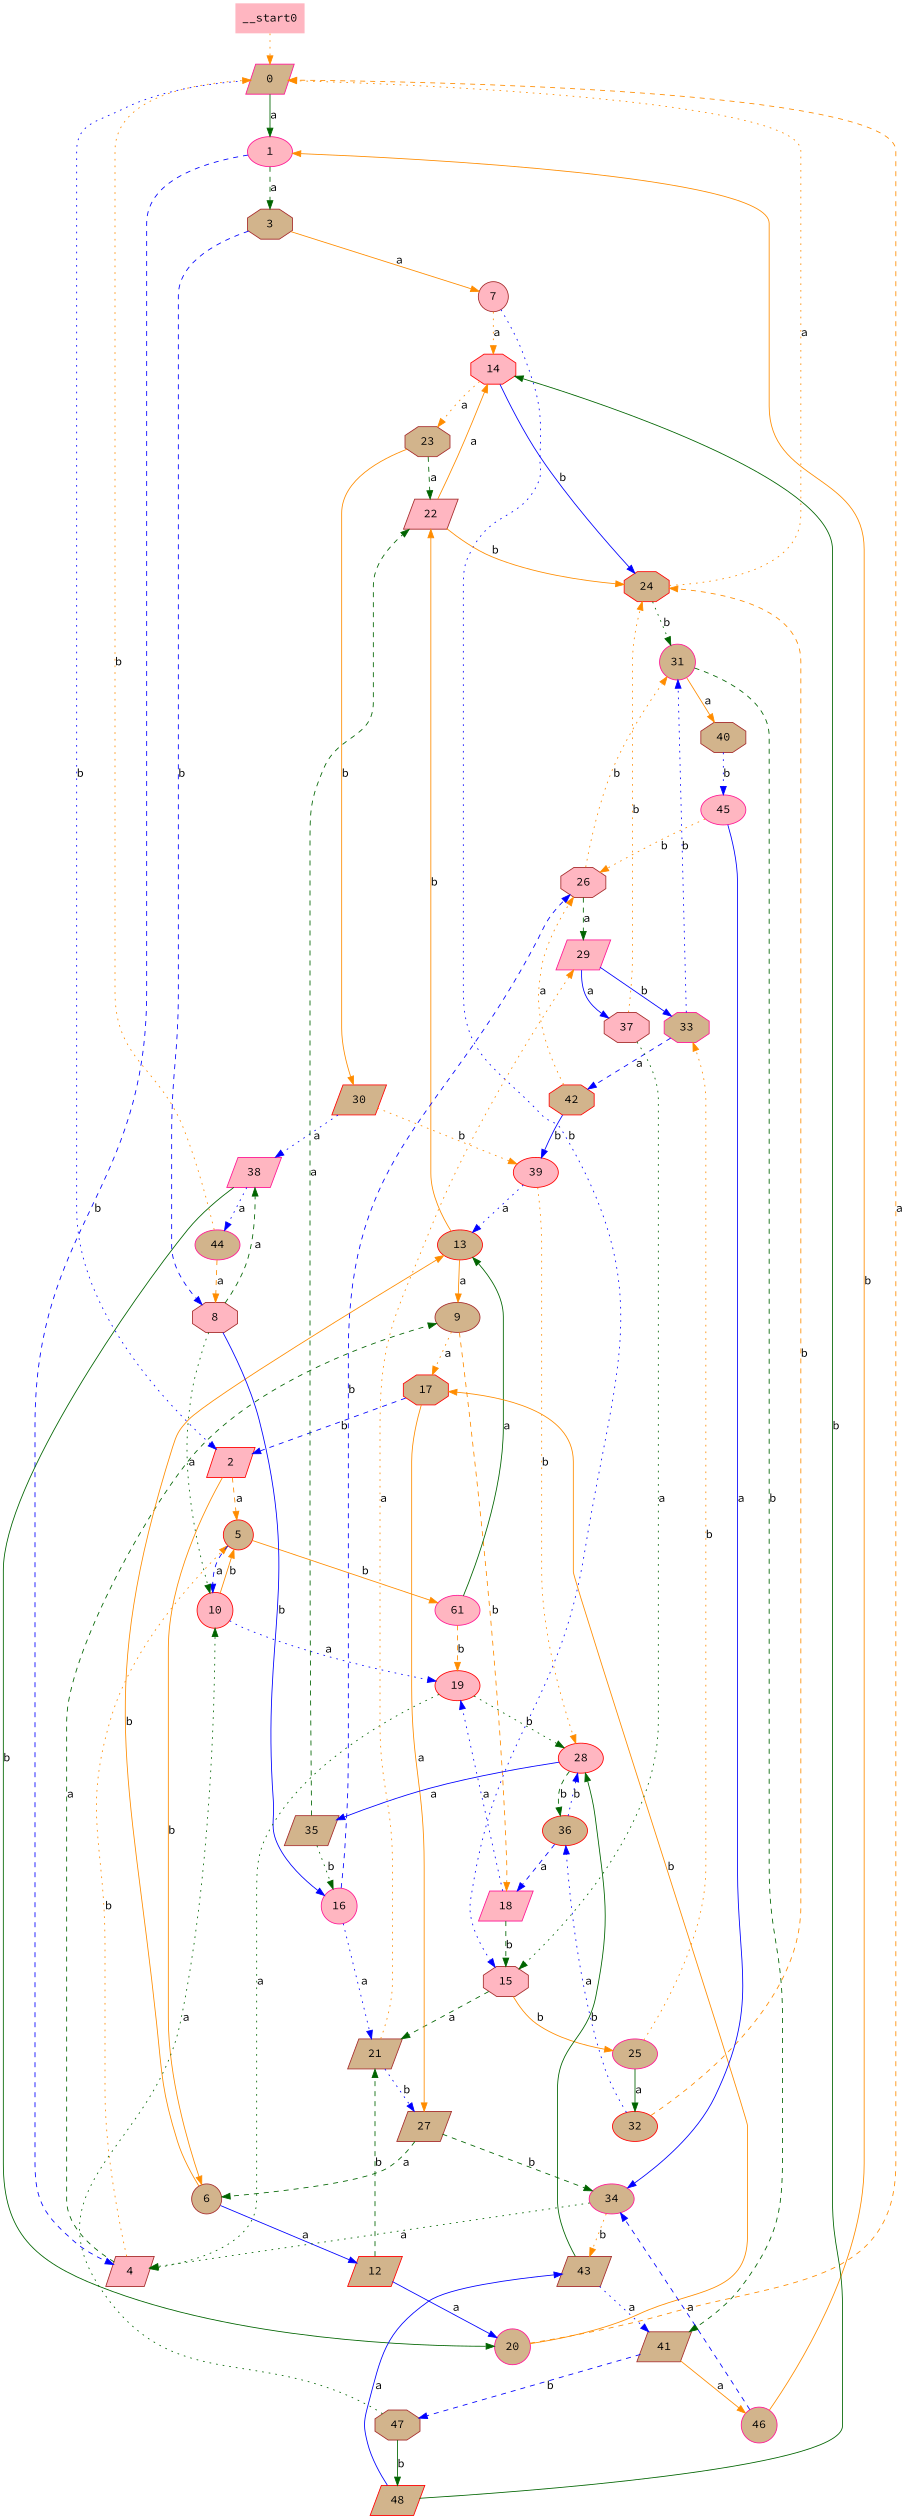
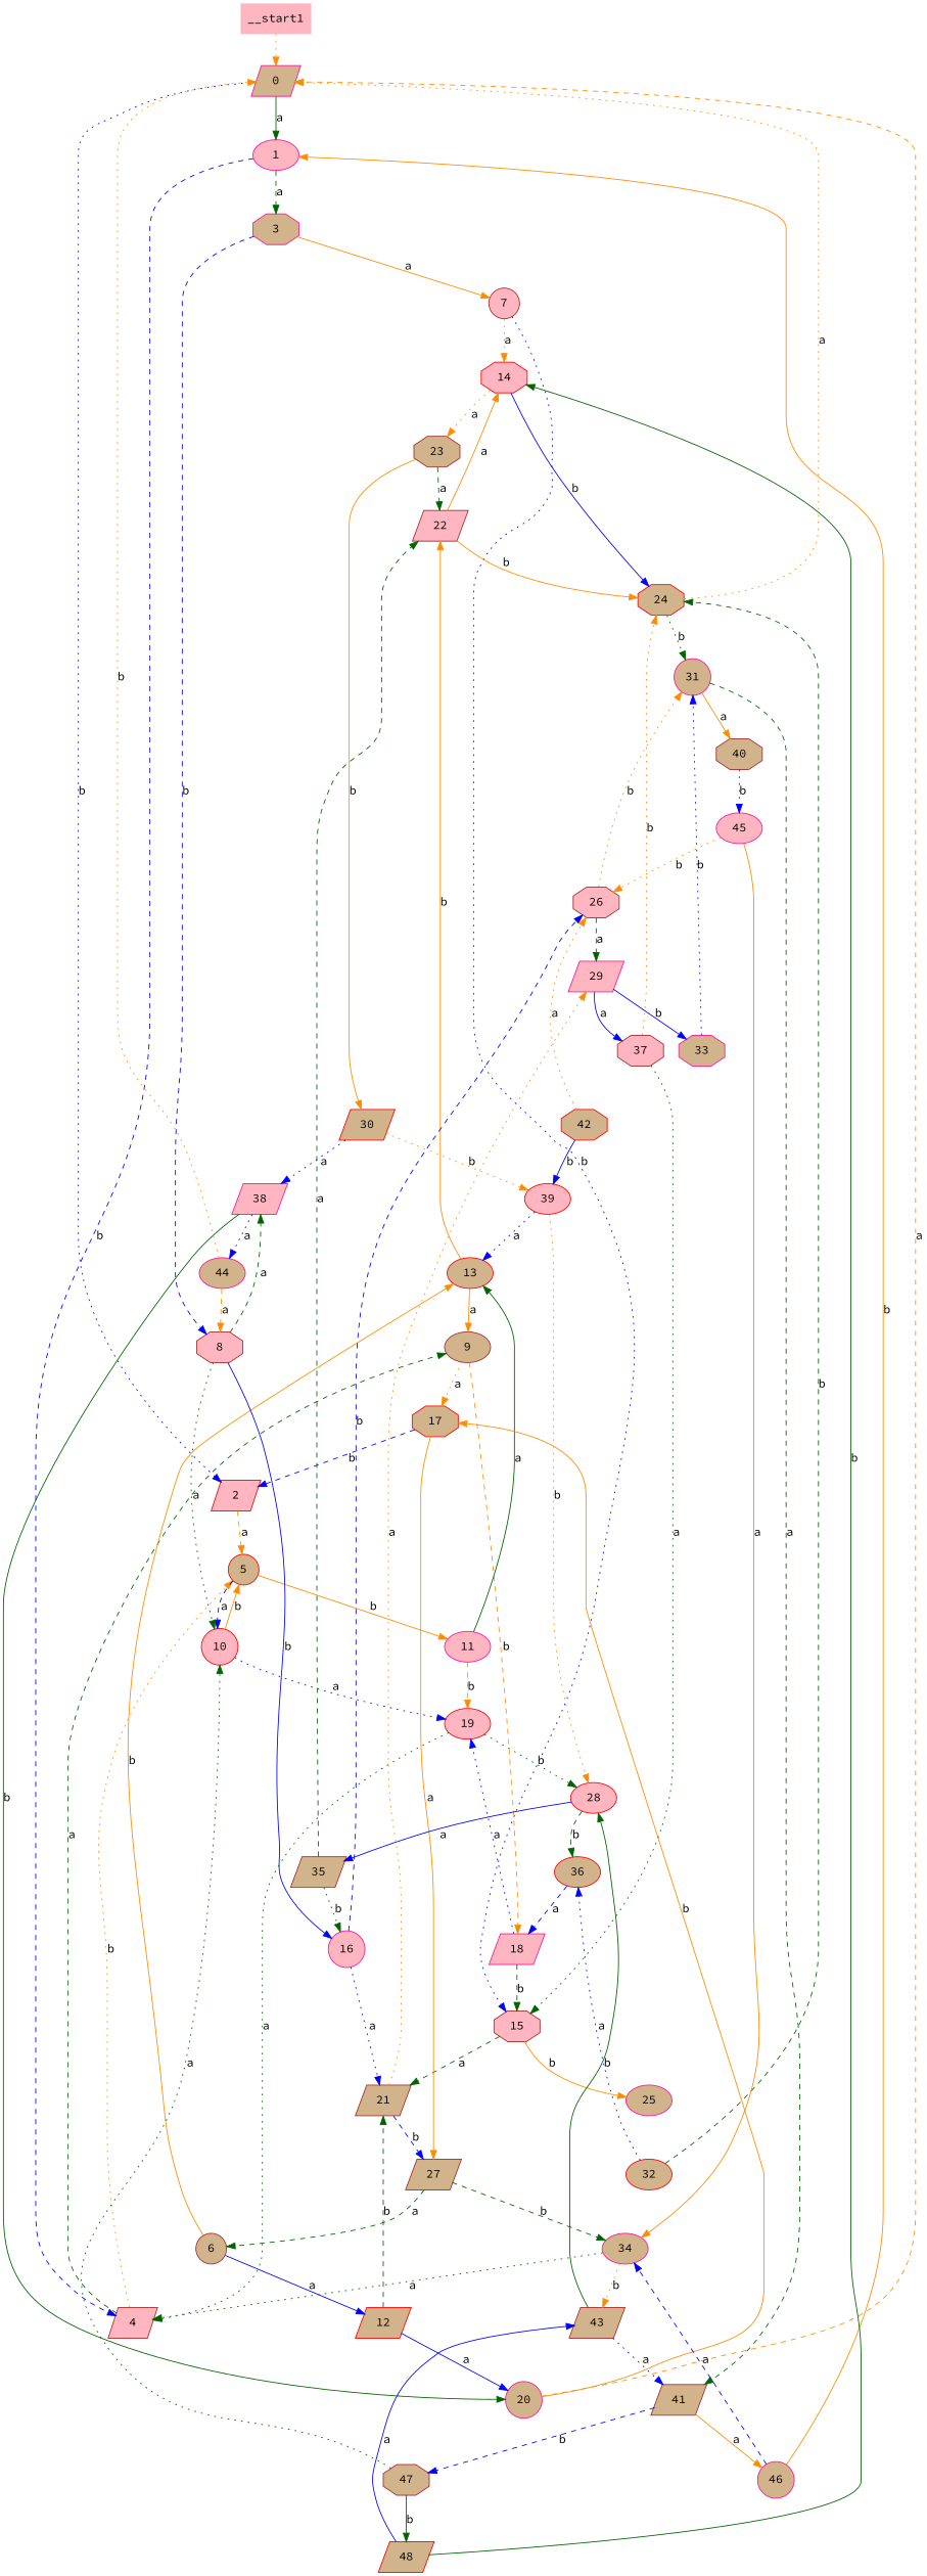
  digraph {
    fontname="Source Code Pro"
    node [color=brown fillcolor=tan fontname="Source Code Pro" shape=parallelogram style=filled]
    edge [color=darkorange fontname="Source Code Pro" style=dotted]
-   __start0 [color=deeppink fillcolor=lightpink shape=none]
+   __start0 [color=deeppink fillcolor=lightpink shape=none label=__start1]
    0 [color=deeppink]
    1 [color=deeppink fillcolor=lightpink shape=ellipse]
    2 [color=red fillcolor=lightpink]
-   3 [shape=octagon]
+   3 [color=deeppink shape=octagon]
    4 [fillcolor=lightpink]
    5 [color=red shape=circle]
    6 [shape=circle]
    7 [fillcolor=lightpink shape=circle]
    8 [fillcolor=lightpink shape=octagon]
    9 [shape=ellipse]
    10 [color=red fillcolor=lightpink shape=circle]
-   11 [color=deeppink fillcolor=lightpink shape=ellipse label=61]
+   11 [color=deeppink fillcolor=lightpink shape=ellipse]
    12 [color=red]
    13 [color=red shape=ellipse]
    14 [color=red fillcolor=lightpink shape=octagon]
    15 [fillcolor=lightpink shape=octagon]
    16 [color=deeppink fillcolor=lightpink shape=circle]
    38 [color=deeppink fillcolor=lightpink]
    17 [color=red shape=octagon]
    18 [color=deeppink fillcolor=lightpink]
    19 [color=red fillcolor=lightpink shape=ellipse]
    20 [color=deeppink shape=circle]
    21
    22 [fillcolor=lightpink]
    23 [shape=octagon]
    24 [color=red shape=octagon]
    25 [color=deeppink shape=ellipse]
    26 [fillcolor=lightpink shape=octagon]
    27
    28 [color=red fillcolor=lightpink shape=ellipse]
    29 [color=deeppink fillcolor=lightpink]
    30 [color=red]
    31 [color=deeppink shape=circle]
    32 [color=red shape=ellipse]
    33 [color=deeppink shape=octagon]
    34 [color=deeppink shape=ellipse]
    35
    36 [color=red shape=ellipse]
    37 [fillcolor=lightpink shape=octagon]
    39 [color=red fillcolor=lightpink shape=ellipse]
    40 [shape=octagon]
    41
    42 [color=red shape=octagon]
    43
    44 [color=deeppink shape=ellipse]
    45 [color=deeppink fillcolor=lightpink shape=ellipse]
    46 [color=deeppink shape=circle]
    47 [shape=octagon]
    48 [color=red]
    __start0 -> 0
    0 -> 1 [color=darkgreen label=a style=solid]
    0 -> 2 [color=blue label=b]
    1 -> 3 [color=darkgreen label=a style=dashed]
    1 -> 4 [color=blue label=b style=dashed]
    2 -> 5 [label=a style=dashed]
-   2 -> 6 [label=b style=solid]
    3 -> 7 [label=a style=solid]
    3 -> 8 [color=blue label=b style=dashed]
    4 -> 5 [label=b]
    4 -> 9 [color=darkgreen label=a style=dashed]
    5 -> 10 [color=blue label=a style=dashed]
    5 -> 11 [label=b style=solid]
    6 -> 12 [color=blue label=a style=solid]
    6 -> 13 [label=b style=solid]
    7 -> 14 [label=a]
    7 -> 15 [color=blue label=b]
    8 -> 10 [color=darkgreen label=a]
    8 -> 16 [color=blue label=b style=solid]
    8 -> 38 [color=darkgreen label=a style=dashed]
    9 -> 17 [label=a]
    9 -> 18 [label=b style=dashed]
    10 -> 5 [label=b style=solid]
    10 -> 19 [color=blue label=a]
    11 -> 13 [color=darkgreen label=a style=solid]
    11 -> 19 [label=b style=dashed]
    12 -> 20 [color=blue label=a style=solid]
    12 -> 21 [color=darkgreen label=b style=dashed]
    13 -> 9 [label=a style=solid]
    13 -> 22 [label=b style=solid]
    14 -> 23 [label=a]
    14 -> 24 [color=blue label=b style=solid]
    15 -> 21 [color=darkgreen label=a style=dashed]
    15 -> 25 [label=b style=solid]
    16 -> 21 [color=blue label=a]
    16 -> 26 [color=blue label=b style=dashed]
    38 -> 20 [color=darkgreen label=b style=solid]
    38 -> 44 [color=blue label=a]
    17 -> 2 [color=blue label=b style=dashed]
    17 -> 27 [label=a style=solid]
    18 -> 15 [color=darkgreen label=b style=dashed]
    18 -> 19 [color=blue label=a]
    19 -> 4 [color=darkgreen label=a]
    19 -> 28 [color=darkgreen label=b]
    20 -> 0 [label=a style=dashed]
    20 -> 17 [label=b style=solid]
-   21 -> 27 [color=blue label=b]
+   21 -> 27 [color=blue label=b style=dashed]
    21 -> 29 [label=a]
    22 -> 14 [label=a style=solid]
    22 -> 24 [label=b style=solid]
    23 -> 22 [color=darkgreen label=a style=dashed]
    23 -> 30 [label=b style=solid]
    24 -> 0 [label=a]
    24 -> 31 [color=darkgreen label=b]
-   25 -> 32 [color=darkgreen label=a style=solid]
-   25 -> 33 [label=b]
    26 -> 29 [color=darkgreen label=a style=dashed]
    26 -> 31 [label=b]
    27 -> 6 [color=darkgreen label=a style=dashed]
    27 -> 34 [color=darkgreen label=b style=dashed]
    28 -> 35 [color=blue label=a style=solid]
    28 -> 36 [color=darkgreen label=b style=dashed]
    29 -> 33 [color=blue label=b style=solid]
    29 -> 37 [color=blue label=a style=solid]
    30 -> 38 [color=blue label=a]
    30 -> 39 [label=b]
    31 -> 40 [label=a style=solid]
-   31 -> 41 [color=darkgreen label=b style=dashed]
-   32 -> 24 [label=b style=dashed]
+   31 -> 41 [color=darkgreen label=a style=dashed]
+   32 -> 24 [color=darkgreen label=b style=dashed]
    32 -> 36 [color=blue label=a]
    33 -> 31 [color=blue label=b]
-   33 -> 42 [color=blue label=a style=dashed]
    34 -> 4 [color=darkgreen label=a]
    34 -> 43 [label=b]
    35 -> 16 [color=darkgreen label=b]
    35 -> 22 [color=darkgreen label=a style=dashed]
    36 -> 18 [color=blue label=a style=dashed]
-   36 -> 28 [color=blue label=b]
    37 -> 15 [color=darkgreen label=a]
    37 -> 24 [label=b]
    39 -> 13 [color=blue label=a]
    39 -> 28 [label=b]
    40 -> 45 [color=blue label=b]
    41 -> 46 [label=a style=solid]
    41 -> 47 [color=blue label=b style=dashed]
    42 -> 26 [label=a]
    42 -> 39 [color=blue label=b style=solid]
    43 -> 28 [color=darkgreen label=b style=solid]
    43 -> 41 [color=blue label=a]
    44 -> 0 [label=b]
    44 -> 8 [label=a style=dashed]
    45 -> 26 [label=b]
-   45 -> 34 [color=blue label=a style=solid]
+   45 -> 34 [label=a style=solid]
    46 -> 1 [label=b style=solid]
    46 -> 34 [color=blue label=a style=dashed]
    47 -> 10 [color=darkgreen label=a]
    47 -> 48 [color=darkgreen label=b style=solid]
    48 -> 14 [color=darkgreen label=b style=solid]
    48 -> 43 [color=blue label=a style=solid]
  }
